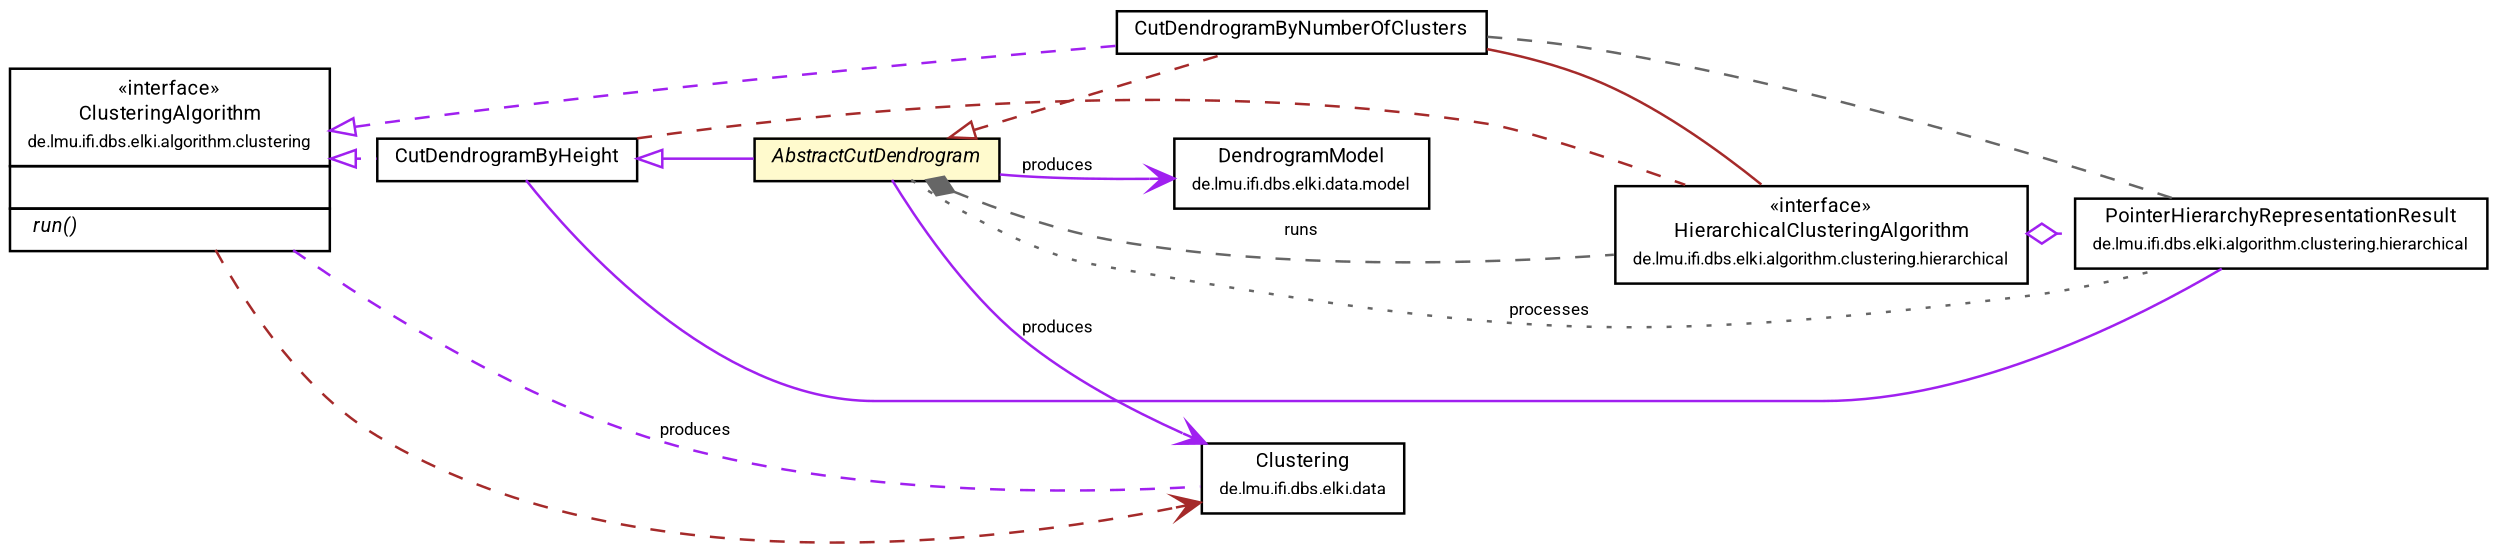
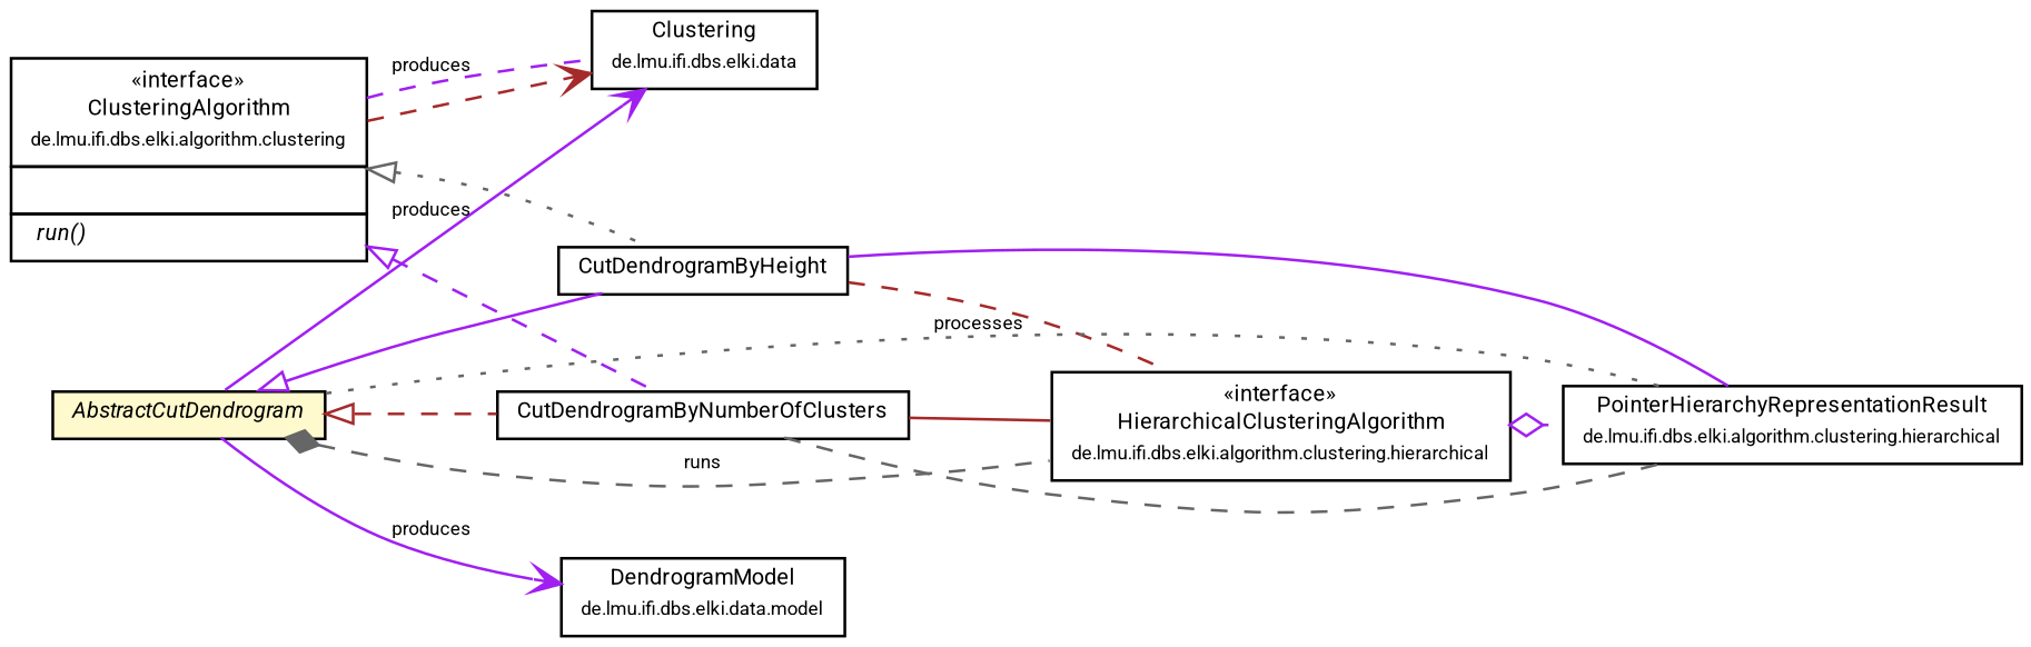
  digraph {
    nodesep=0.15
    rankdir=LR
    ranksep=0.25
    node [fontcolor=black fontname=Roboto fontsize=8 margin=0 shape=plaintext]
    edge [arrowhead=none color=purple fontname=Roboto fontsize=7 labelfontname=Roboto labelfontsize=7 style=dashed weight=2]
    n1 [height=0 label=<<table title="de.lmu.ifi.dbs.elki.data.Clustering" border="0" cellborder="1" cellspacing="0" cellpadding="2" href="../../../../data/Clustering.html" target="_parent"> 		<tr><td><table border="0" cellspacing="0" cellpadding="1"> 		<tr><td align="center" balign="center"> <font face="Roboto">Clustering</font> </td></tr> 		<tr><td align="center" balign="center"> <font face="Roboto" point-size="7.0">de.lmu.ifi.dbs.elki.data</font> </td></tr> 		</table></td></tr> 		</table>> width=0]
    n2 [height=0 label=<<table title="de.lmu.ifi.dbs.elki.data.model.DendrogramModel" border="0" cellborder="1" cellspacing="0" cellpadding="2" href="../../../../data/model/DendrogramModel.html" target="_parent"> 		<tr><td><table border="0" cellspacing="0" cellpadding="1"> 		<tr><td align="center" balign="center"> <font face="Roboto">DendrogramModel</font> </td></tr> 		<tr><td align="center" balign="center"> <font face="Roboto" point-size="7.0">de.lmu.ifi.dbs.elki.data.model</font> </td></tr> 		</table></td></tr> 		</table>> width=0]
    n3 [height=0 label=<<table title="de.lmu.ifi.dbs.elki.algorithm.clustering.hierarchical.PointerHierarchyRepresentationResult" border="0" cellborder="1" cellspacing="0" cellpadding="2" href="../PointerHierarchyRepresentationResult.html" target="_parent"> 		<tr><td><table border="0" cellspacing="0" cellpadding="1"> 		<tr><td align="center" balign="center"> <font face="Roboto">PointerHierarchyRepresentationResult</font> </td></tr> 		<tr><td align="center" balign="center"> <font face="Roboto" point-size="7.0">de.lmu.ifi.dbs.elki.algorithm.clustering.hierarchical</font> </td></tr> 		</table></td></tr> 		</table>> width=0]
    n4 [height=0 label=<<table title="de.lmu.ifi.dbs.elki.algorithm.clustering.hierarchical.extraction.CutDendrogramByNumberOfClusters" border="0" cellborder="1" cellspacing="0" cellpadding="2" href="CutDendrogramByNumberOfClusters.html" target="_parent"> 		<tr><td><table border="0" cellspacing="0" cellpadding="1"> 		<tr><td align="center" balign="center"> <font face="Roboto">CutDendrogramByNumberOfClusters</font> </td></tr> 		</table></td></tr> 		</table>> width=0]
    n5 [height=0 label=<<table title="de.lmu.ifi.dbs.elki.algorithm.clustering.hierarchical.HierarchicalClusteringAlgorithm" border="0" cellborder="1" cellspacing="0" cellpadding="2" href="../HierarchicalClusteringAlgorithm.html" target="_parent"> 		<tr><td><table border="0" cellspacing="0" cellpadding="1"> 		<tr><td align="center" balign="center"> &#171;interface&#187; </td></tr> 		<tr><td align="center" balign="center"> <font face="Roboto">HierarchicalClusteringAlgorithm</font> </td></tr> 		<tr><td align="center" balign="center"> <font face="Roboto" point-size="7.0">de.lmu.ifi.dbs.elki.algorithm.clustering.hierarchical</font> </td></tr> 		</table></td></tr> 		</table>> width=0]
    n6 [height=0 label=<<table title="de.lmu.ifi.dbs.elki.algorithm.clustering.hierarchical.extraction.CutDendrogramByHeight" border="0" cellborder="1" cellspacing="0" cellpadding="2" href="CutDendrogramByHeight.html" target="_parent"> 		<tr><td><table border="0" cellspacing="0" cellpadding="1"> 		<tr><td align="center" balign="center"> <font face="Roboto">CutDendrogramByHeight</font> </td></tr> 		</table></td></tr> 		</table>> width=0]
    n7 [height=0 label=<<table title="de.lmu.ifi.dbs.elki.algorithm.clustering.hierarchical.extraction.AbstractCutDendrogram" border="0" cellborder="1" cellspacing="0" cellpadding="2" bgcolor="lemonChiffon" href="AbstractCutDendrogram.html" target="_parent"> 		<tr><td><table border="0" cellspacing="0" cellpadding="1"> 		<tr><td align="center" balign="center"> <font face="Roboto"><i>AbstractCutDendrogram</i></font> </td></tr> 		</table></td></tr> 		</table>> width=0]
    n8 [height=0 label=<<table title="de.lmu.ifi.dbs.elki.algorithm.clustering.ClusteringAlgorithm" border="0" cellborder="1" cellspacing="0" cellpadding="2" href="../../ClusteringAlgorithm.html" target="_parent"> 		<tr><td><table border="0" cellspacing="0" cellpadding="1"> 		<tr><td align="center" balign="center"> &#171;interface&#187; </td></tr> 		<tr><td align="center" balign="center"> <font face="Roboto">ClusteringAlgorithm</font> </td></tr> 		<tr><td align="center" balign="center"> <font face="Roboto" point-size="7.0">de.lmu.ifi.dbs.elki.algorithm.clustering</font> </td></tr> 		</table></td></tr> 		<tr><td><table border="0" cellspacing="0" cellpadding="1"> 		<tr><td align="left" balign="left">  </td></tr> 		</table></td></tr> 		<tr><td><table border="0" cellspacing="0" cellpadding="1"> 		<tr><td align="left" balign="left"> <i> run()</i> </td></tr> 		</table></td></tr> 		</table>> width=0]
    n4 -> n3 [color=gray40]
    n4 -> n5 [color=brown style=solid]
    n5 -> n3 [arrowtail=ediamond dir=back style=dotted weight=4]
    n6 -> n3 [style=solid]
    n6 -> n5 [color=brown]
    n7 -> n1 [arrowhead=open label=produces style=solid weight=1]
    n7 -> n2 [arrowhead=open label=produces style=solid weight=1]
    n7 -> n3 [color=gray40 label=processes style=dotted]
    n7 -> n4 [arrowtail=empty color=brown dir=back weight=10 arrowhead=""]
    n7 -> n5 [arrowtail=diamond color=gray40 dir=back label=runs weight=6]
-   n6 -> n7 [arrowtail=empty dir=back style=solid weight=10 arrowhead=""]
+   n7 -> n6 [arrowtail=empty dir=back style=solid weight=10 arrowhead=""]
    n8 -> n1 [label=produces]
    n8 -> n1 [arrowhead=open color=brown weight=0]
    n8 -> n4 [arrowtail=empty dir=back weight=9 arrowhead=""]
-   n8 -> n6 [arrowtail=empty dir=back style=dotted weight=9 arrowhead=""]
+   n8 -> n6 [arrowtail=empty color=gray40 dir=back style=dotted weight=9 arrowhead=""]
  }
